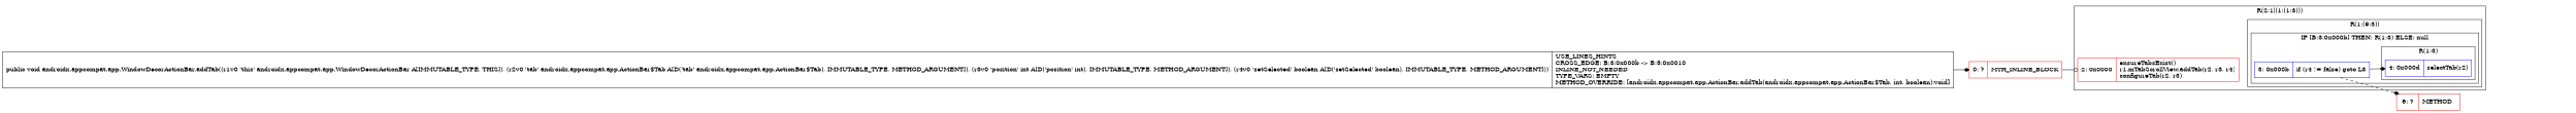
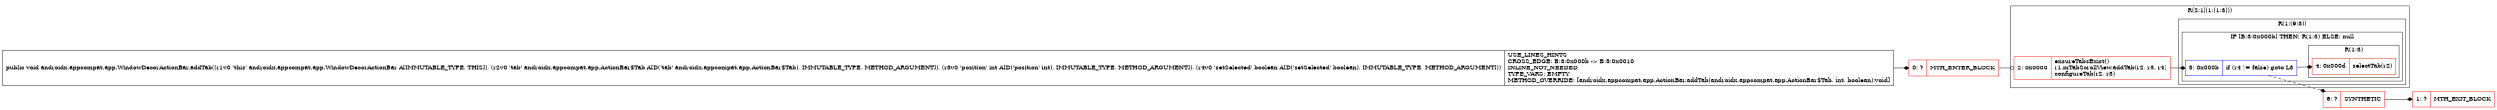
  digraph {
    rankdir=LR
    node [color=red shape=record]
    edge [arrowhead=diamond]
-   n1 [color=blue label="{4\:\ 0x000d|selectTab(r2)\l}"]
+   n1 [label="{4\:\ 0x000d|selectTab(r2)\l}"]
    n2 [color=blue label="{3\:\ 0x000b|if (r4 != false) goto L3\l}"]
    n3 [label="{2\:\ 0x0000|ensureTabsExist()\lr1.mTabScrollView.addTab(r2, r3, r4)\lconfigureTab(r2, r3)\l}"]
-   n4 [label="{6\:\ ?|METHOD\l}"]
-   n6 [label="{0\:\ ?|MTH_INLINE_BLOCK\l}"]
+   n4 [label="{6\:\ ?|SYNTHETIC\l}"]
+   n5 [label="{1\:\ ?|MTH_EXIT_BLOCK\l}"]
+   n6 [label="{0\:\ ?|MTH_ENTER_BLOCK\l}"]
    n7 [label="{public void androidx.appcompat.app.WindowDecorActionBar.addTab((r1v0 'this' androidx.appcompat.app.WindowDecorActionBar A[IMMUTABLE_TYPE, THIS]), (r2v0 'tab' androidx.appcompat.app.ActionBar$Tab A[D('tab' androidx.appcompat.app.ActionBar$Tab), IMMUTABLE_TYPE, METHOD_ARGUMENT]), (r3v0 'position' int A[D('position' int), IMMUTABLE_TYPE, METHOD_ARGUMENT]), (r4v0 'setSelected' boolean A[D('setSelected' boolean), IMMUTABLE_TYPE, METHOD_ARGUMENT]))  | USE_LINES_HINTS\lCROSS_EDGE: B:3:0x000b \-\> B:5:0x0010\lINLINE_NOT_NEEDED\lTYPE_VARS: EMPTY\lMETHOD_OVERRIDE: [androidx.appcompat.app.ActionBar.addTab(androidx.appcompat.app.ActionBar$Tab, int, boolean):void]\l}" color=""]
    subgraph cluster_1 {
      label="R(2:1|(1:(1:3)))"
      n3
      subgraph cluster_2 {
        label="R(1:(9:3))"
        subgraph cluster_3 {
          label="IF [B:3:0x000b] THEN: R(1:3) ELSE: null"
          n2
          subgraph cluster_4 {
            label="R(1:3)"
            n1
          }
        }
      }
    }
    n2 -> n1
    n2 -> n4 [style=dashed]
+   n3 -> n2
+   n4 -> n5
    n6 -> n3 [arrowhead=odot]
    n7 -> n6
  }
